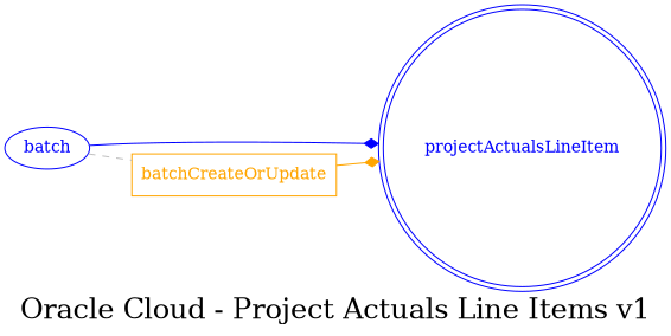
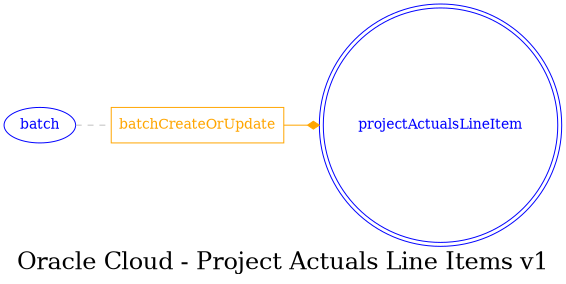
  digraph {
    fontsize=24
    label="Oracle Cloud - Project Actuals Line Items v1"
    splines=true
    rankdir=LR
    node [color=blue fontcolor=blue]
    edge [arrowhead=diamond arrowtail=none]
    projectActualsLineItem [shape=doublecircle]
    batch [shape=ellipse]
    batchCreateOrUpdate [color=orange fontcolor=orange shape=box]
-   batch -> projectActualsLineItem [color=blue fontcolor=blue]
    batch -> batchCreateOrUpdate [arrowhead=none color=grey fontcolor=grey style=dashed]
    batchCreateOrUpdate -> projectActualsLineItem [color=orange fontcolor=orange]
  }
